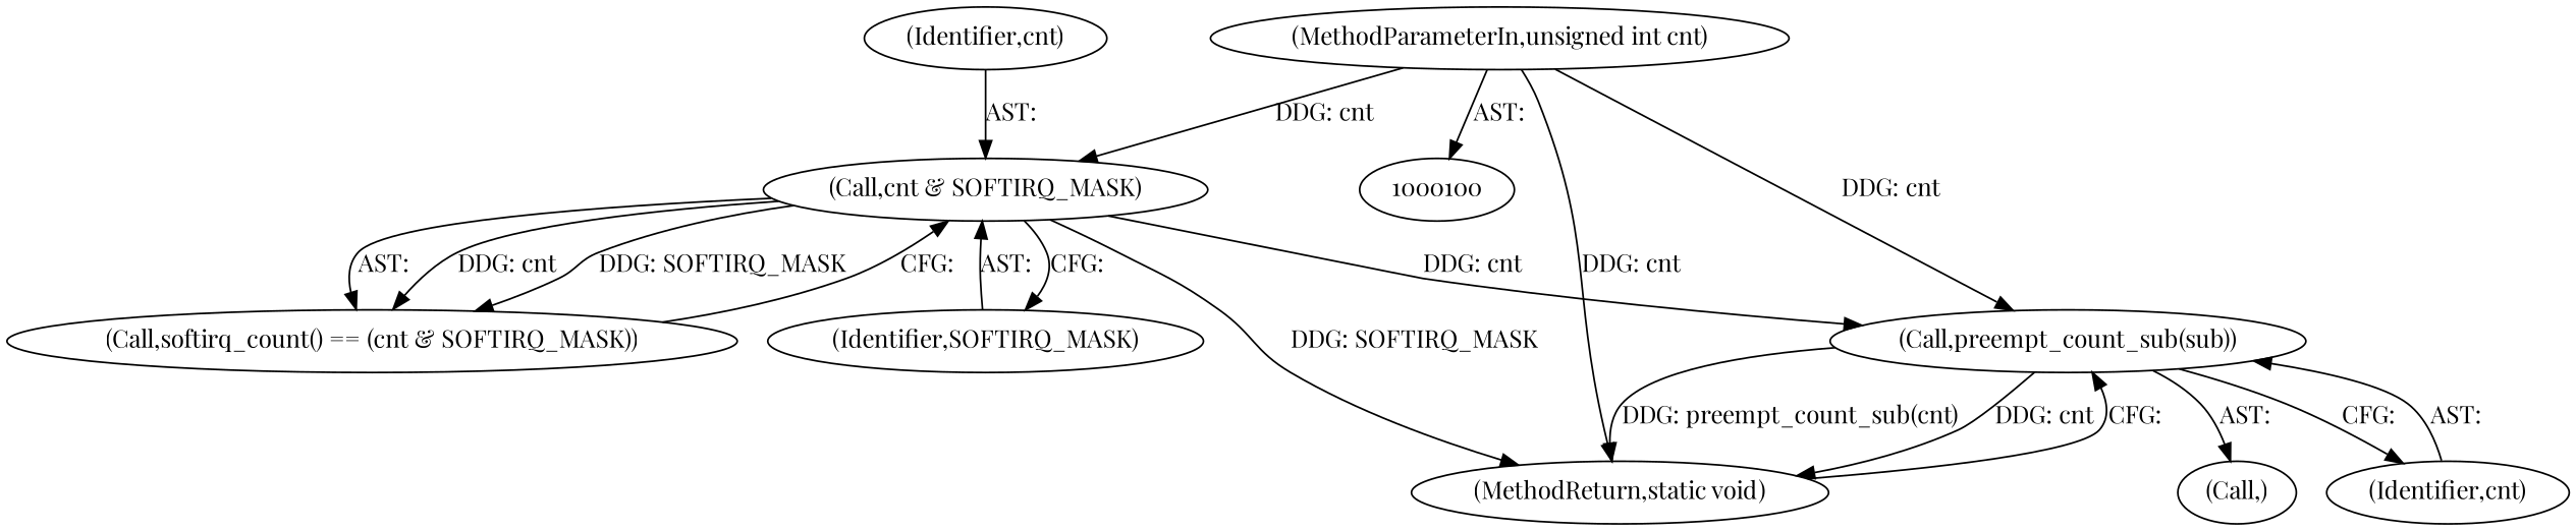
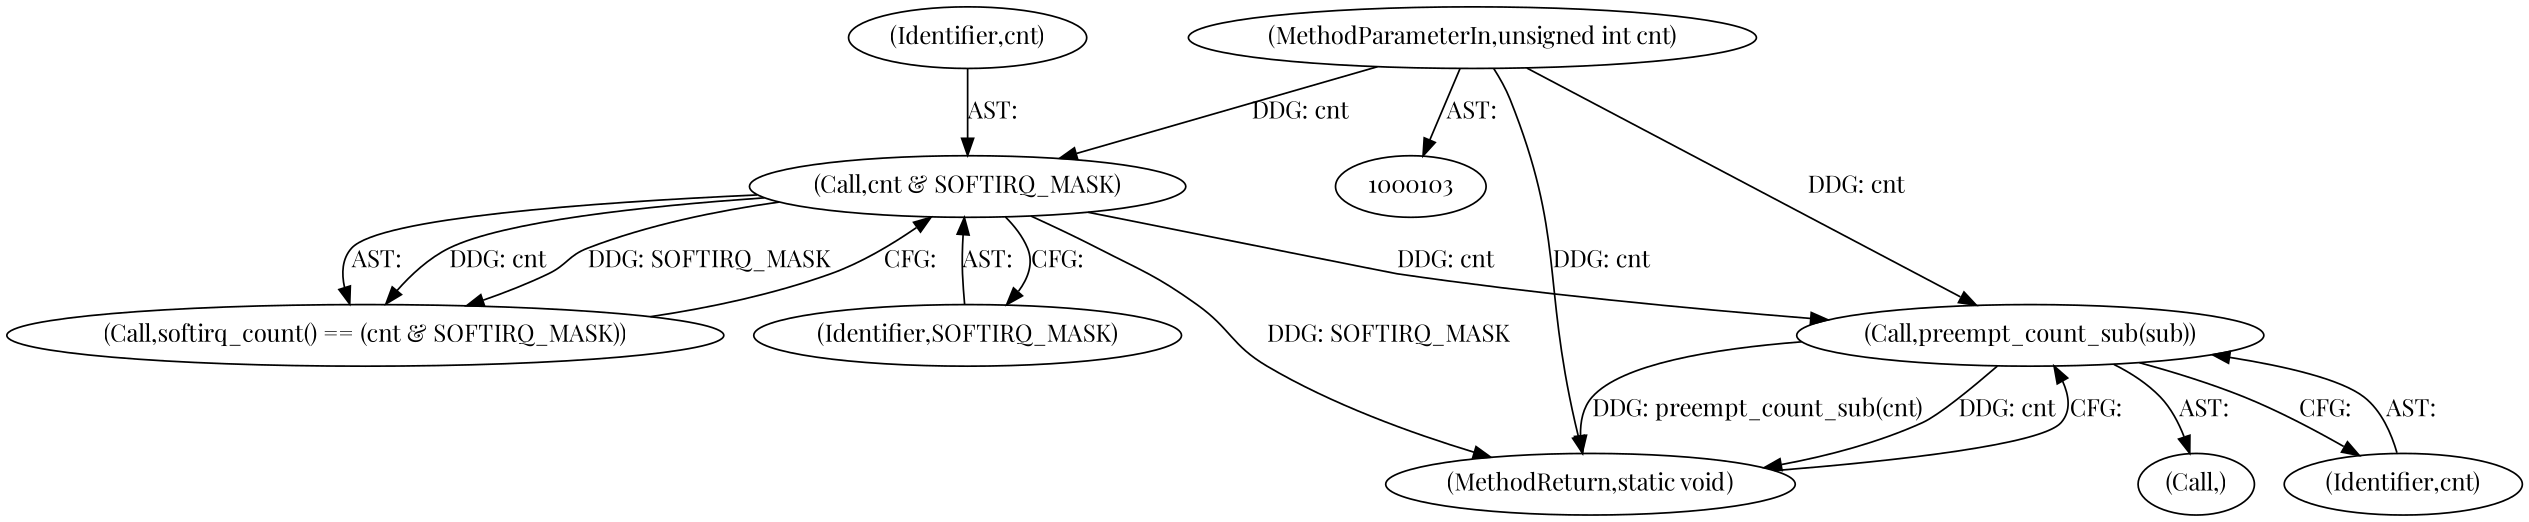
  digraph {
    fontname="Playfair Display"
    node [fontname="Playfair Display"]
    edge [fontname="Playfair Display"]
    n1 [label="(Call,preempt_count_sub(sub))"]
    n2 [label="(Call,)"]
    n3 [label="(MethodReturn,static void)"]
    n4 [label="(Identifier,cnt)"]
    n5 [label="(Call,cnt & SOFTIRQ_MASK)"]
    n6 [label="(Call,softirq_count() == (cnt & SOFTIRQ_MASK))"]
    n7 [label="(Identifier,SOFTIRQ_MASK)"]
    n8 [label="(MethodParameterIn,unsigned int cnt)"]
-   1000100
+   1000100 [label=1000103]
    n10 [label="(Identifier,cnt)"]
    n1 -> n2 [label="AST: "]
    n1 -> n3 [label="DDG: preempt_count_sub(cnt)"]
    n1 -> n3 [label="DDG: cnt"]
    n1 -> n4 [label="CFG: "]
    n3 -> n1 [label="CFG: "]
    n4 -> n1 [label="AST: "]
    n5 -> n1 [label="DDG: cnt"]
    n5 -> n3 [label="DDG: SOFTIRQ_MASK"]
    n5 -> n6 [label="AST: "]
    n5 -> n6 [label="DDG: cnt"]
    n5 -> n6 [label="DDG: SOFTIRQ_MASK"]
    n5 -> n7 [label="CFG: "]
    n6 -> n5 [label="CFG: "]
    n7 -> n5 [label="AST: "]
    n8 -> n1 [label="DDG: cnt"]
    n8 -> n3 [label="DDG: cnt"]
    n8 -> n5 [label="DDG: cnt"]
    n8 -> 1000100 [label="AST: "]
    n10 -> n5 [label="AST: "]
  }
